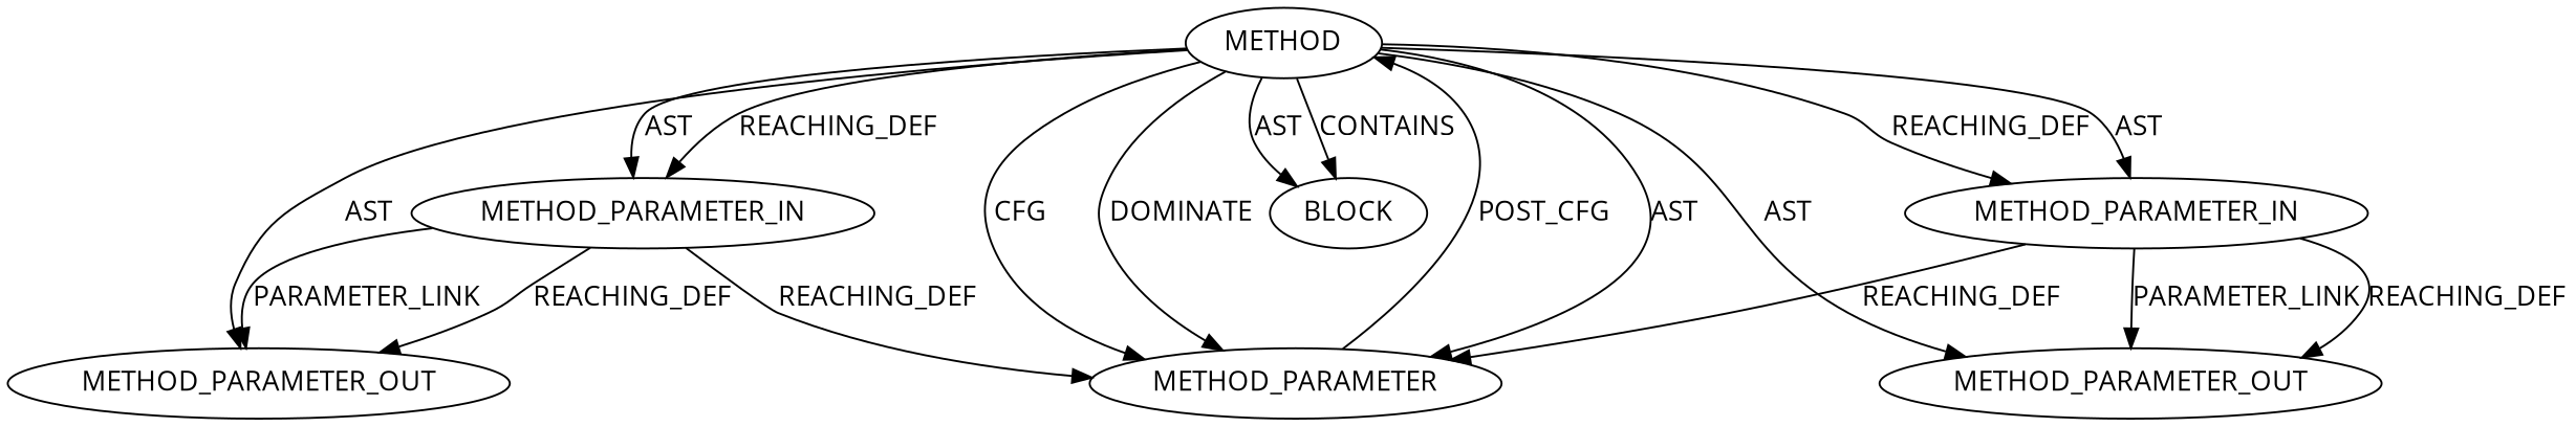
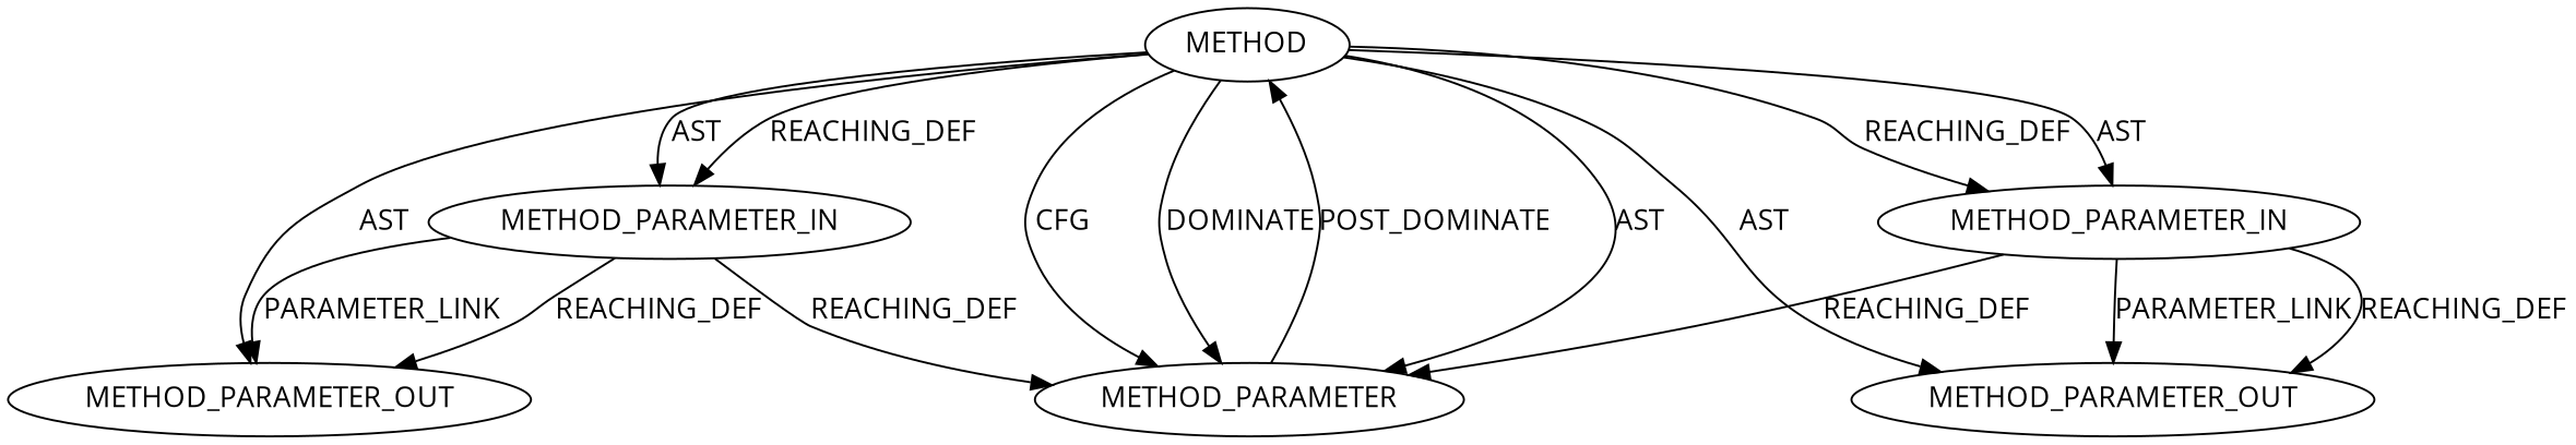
  digraph {
    fontname="Open Sans"
    node [CODE="<empty>" ORDER=1 fontname="Open Sans" EVALUATION_STRATEGY=BY_VALUE IS_VARIADIC=false TYPE_FULL_NAME=ANY]
    edge [fontname="Open Sans"]
    n1 [AST_PARENT_FULL_NAME="<global>" AST_PARENT_TYPE=NAMESPACE_BLOCK FILENAME="<empty>" FULL_NAME="<operator>.notEquals" IS_EXTERNAL=true NAME="<operator>.notEquals" ORDER=0 label=METHOD EVALUATION_STRATEGY="" IS_VARIADIC="" TYPE_FULL_NAME=""]
    n2 [CODE=p1 INDEX=1 NAME=p1 label=METHOD_PARAMETER_IN]
    n3 [CODE=RET ORDER=2 label=METHOD_PARAMETER IS_VARIADIC=""]
-   n4 [ARGUMENT_INDEX=1 label=BLOCK EVALUATION_STRATEGY="" IS_VARIADIC=""]
    n5 [CODE=p2 INDEX=2 NAME=p2 ORDER=2 label=METHOD_PARAMETER_OUT]
    n6 [CODE=p2 INDEX=2 NAME=p2 ORDER=2 label=METHOD_PARAMETER_IN]
    n7 [CODE=p1 INDEX=1 NAME=p1 label=METHOD_PARAMETER_OUT]
    n1 -> n2 [label=AST]
    n1 -> n2 [label=REACHING_DEF]
    n1 -> n3 [label=CFG]
    n1 -> n3 [label=DOMINATE]
    n1 -> n3 [label=AST]
-   n1 -> n4 [label=CONTAINS]
-   n1 -> n4 [label=AST]
    n1 -> n5 [label=AST]
    n1 -> n6 [label=REACHING_DEF]
    n1 -> n6 [label=AST]
    n1 -> n7 [label=AST]
    n2 -> n3 [VARIABLE=p1 label=REACHING_DEF]
    n2 -> n7 [VARIABLE=p1 label=REACHING_DEF]
    n2 -> n7 [label=PARAMETER_LINK]
-   n3 -> n1 [label=POST_CFG]
+   n3 -> n1 [label=POST_DOMINATE]
    n6 -> n3 [VARIABLE=p2 label=REACHING_DEF]
    n6 -> n5 [label=PARAMETER_LINK]
    n6 -> n5 [VARIABLE=p2 label=REACHING_DEF]
  }
